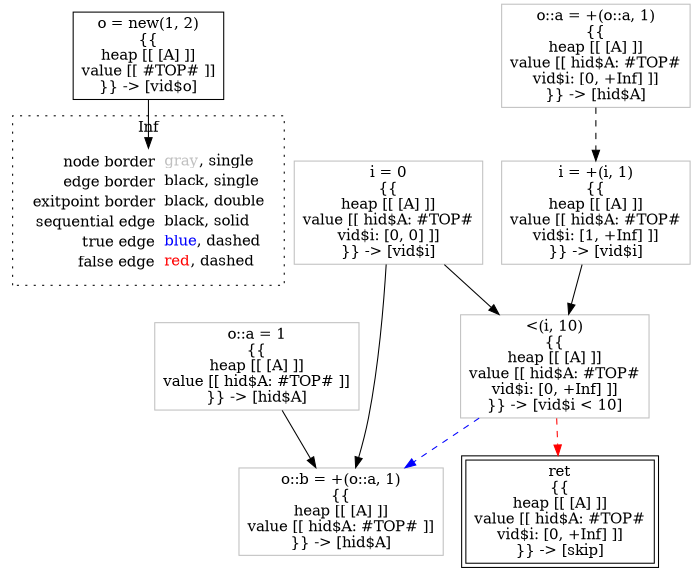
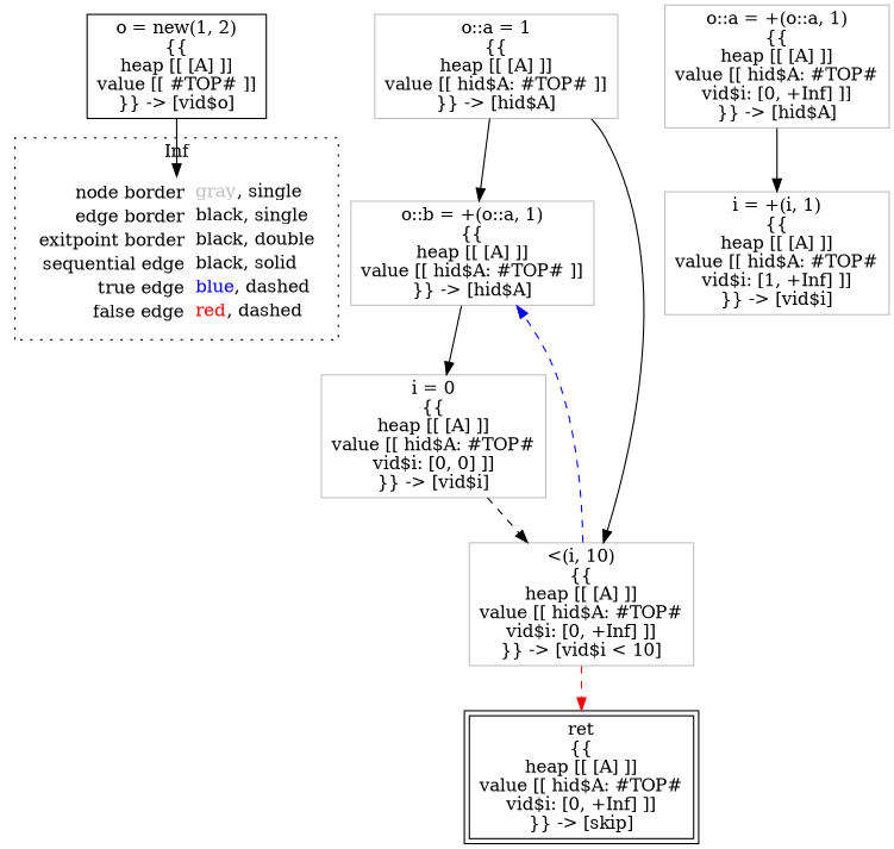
  digraph {
    node [shape=rect color=gray]
    edge [color=black]
    n1 [label=<<table border="0" cellpadding="2" cellspacing="0" cellborder="0"><tr><td align="right">node border&nbsp;</td><td align="left"><font color="gray">gray</font>, single</td></tr><tr><td align="right">edge border&nbsp;</td><td align="left"><font color="black">black</font>, single</td></tr><tr><td align="right">exitpoint border&nbsp;</td><td align="left"><font color="black">black</font>, double</td></tr><tr><td align="right">sequential edge&nbsp;</td><td align="left"><font color="black">black</font>, solid</td></tr><tr><td align="right">true edge&nbsp;</td><td align="left"><font color="blue">blue</font>, dashed</td></tr><tr><td align="right">false edge&nbsp;</td><td align="left"><font color="red">red</font>, dashed</td></tr></table>> shape=plaintext color=""]
    n2 [color=black label=<o = new(1, 2)<BR/>{{<BR/>heap [[ [A] ]]<BR/>value [[ #TOP# ]]<BR/>}} -&gt; [vid$o]>]
    n3 [label=<o::a = 1<BR/>{{<BR/>heap [[ [A] ]]<BR/>value [[ hid$A: #TOP# ]]<BR/>}} -&gt; [hid$A]>]
    n4 [label=<o::b = +(o::a, 1)<BR/>{{<BR/>heap [[ [A] ]]<BR/>value [[ hid$A: #TOP# ]]<BR/>}} -&gt; [hid$A]>]
    n5 [label=<i = 0<BR/>{{<BR/>heap [[ [A] ]]<BR/>value [[ hid$A: #TOP#<BR/>vid$i: [0, 0] ]]<BR/>}} -&gt; [vid$i]>]
    n6 [label=<&lt;(i, 10)<BR/>{{<BR/>heap [[ [A] ]]<BR/>value [[ hid$A: #TOP#<BR/>vid$i: [0, +Inf] ]]<BR/>}} -&gt; [vid$i &lt; 10]>]
    n7 [color=black label=<ret<BR/>{{<BR/>heap [[ [A] ]]<BR/>value [[ hid$A: #TOP#<BR/>vid$i: [0, +Inf] ]]<BR/>}} -&gt; [skip]> peripheries=2]
    n8 [label=<o::a = +(o::a, 1)<BR/>{{<BR/>heap [[ [A] ]]<BR/>value [[ hid$A: #TOP#<BR/>vid$i: [0, +Inf] ]]<BR/>}} -&gt; [hid$A]>]
    n9 [label=<i = +(i, 1)<BR/>{{<BR/>heap [[ [A] ]]<BR/>value [[ hid$A: #TOP#<BR/>vid$i: [1, +Inf] ]]<BR/>}} -&gt; [vid$i]>]
    subgraph cluster_1 {
      label=Inf
      style=dotted
      n1
    }
    n2 -> n1
    n3 -> n4
-   n5 -> n4
-   n5 -> n6
+   n4 -> n5
+   n5 -> n6 [style=dashed]
    n6 -> n4 [color=blue style=dashed]
    n6 -> n7 [color=red style=dashed]
-   n8 -> n9 [style=dashed]
-   n9 -> n6
+   n8 -> n9
+   n3 -> n6
  }
